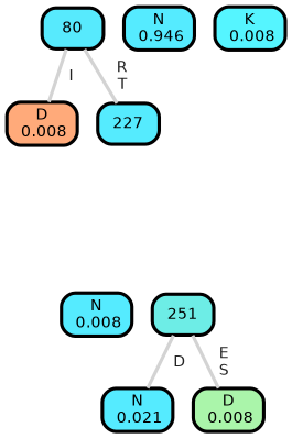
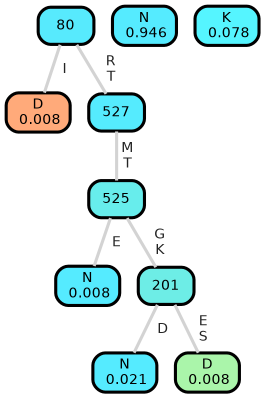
  graph {
    ranksep="0 equally"
    splines=straight
    node [color=black fillcolor="#55ebff" fontcolor=black fontname=helvetica penwidth=3 shape=box style="filled, rounded"]
    edge [color=lightgray fontcolor=grey14 fontname=helvetica fontweight=bold penwidth=3]
    n1 [fillcolor="#ffaa7a" label="D\n 0.008"]
    n2 [fillcolor="#57eafd" label=80]
-   n3 [fillcolor="#55ebfe" label=227]
+   n3 [fillcolor="#55ebfe" label=527]
+   n4 [fillcolor="#67edec" label=525]
    n5 [label="N\n 0.946"]
-   n6 [fillcolor="#55f5ff" label="K\n 0.008"]
+   n6 [fillcolor="#55f5ff" label="K\n 0.078"]
    n7 [label="N\n 0.008"]
-   n8 [fillcolor="#6dede6" label=251]
+   n8 [fillcolor="#6dede6" label=201]
    n9 [label="N\n 0.021"]
    n10 [fillcolor="#aaf5aa" label="D\n 0.008"]
    subgraph sub_1 {
      rank=same
    }
    n2 -- n1 [label=" I"]
    n2 -- n3 [label=" R\n T"]
+   n3 -- n4 [label=" M\n T"]
+   n4 -- n7 [label=" E"]
+   n4 -- n8 [label=" G\n K"]
    n8 -- n9 [label=" D"]
    n8 -- n10 [label=" E\n S"]
  }
